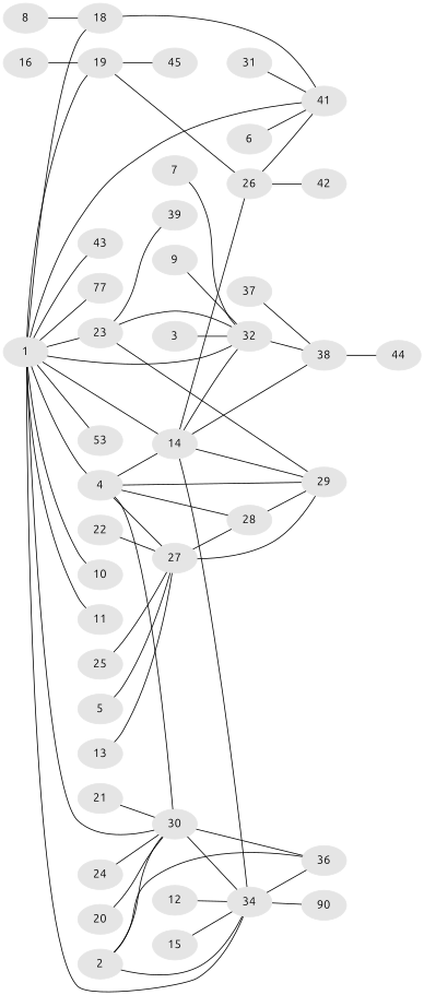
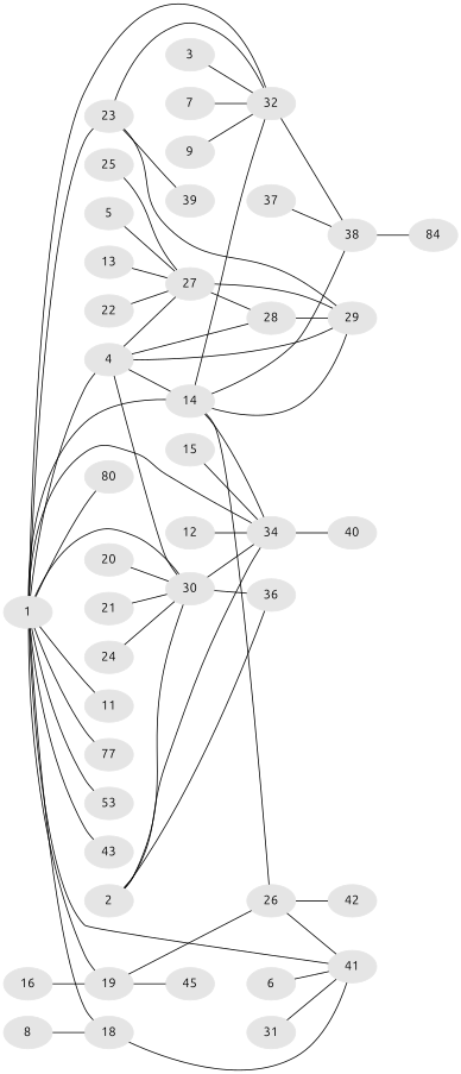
  graph {
    fontname=Ubuntu
    rankdir=LR
    node [color=gray90 fontname=Ubuntu style=filled]
    edge [fontname=Ubuntu weight=1.0]
    1
    4
-   10
+   10 [label=80]
    11
    14
    n6 [label=77]
    18
    19
    23
    30
    32
    n12 [label=53]
    34
    41
    43
    27
    28
    29
    26
    38
    n21 [label=45]
    39
    36
-   40 [label=90]
+   40
    2
    3
    5
    6
    7
    8
    9
    12
    13
    42
-   44
+   44 [label=84]
    15
    16
    20
    21
    22
    24
    25
    31
    37
    1 -- 4
    1 -- 10
    1 -- 11
    1 -- 14
    1 -- n6
    1 -- 18 [weight=2.0]
    1 -- 19
    1 -- 23 [weight=2.0]
    1 -- 30
    1 -- 32 [weight=2.0]
    1 -- n12
    1 -- 34
    1 -- 41 [weight=2.0]
    1 -- 43
    4 -- 14
    4 -- 30
    4 -- 27
    4 -- 28
    4 -- 29
    14 -- 32 [weight=2.0]
    14 -- 34
    14 -- 29
    14 -- 26
    14 -- 38 [weight=2.0]
    18 -- 41
    19 -- 26
    19 -- n21
    23 -- 32
    23 -- 29
    23 -- 39
    30 -- 34
    30 -- 36
    32 -- 38
-   34 -- 36
    34 -- 40
    27 -- 28
    27 -- 29
    28 -- 29
    26 -- 41
    26 -- 42
    38 -- 44
    2 -- 30
    2 -- 34
    2 -- 36
    3 -- 32
    5 -- 27
    6 -- 41
    7 -- 32
    8 -- 18
    9 -- 32
    12 -- 34
    13 -- 27
    15 -- 34
    16 -- 19
    20 -- 30
    21 -- 30
    22 -- 27
    24 -- 30
    25 -- 27
    31 -- 41
    37 -- 38
  }
